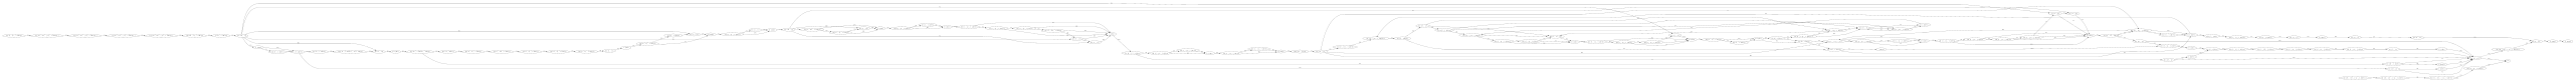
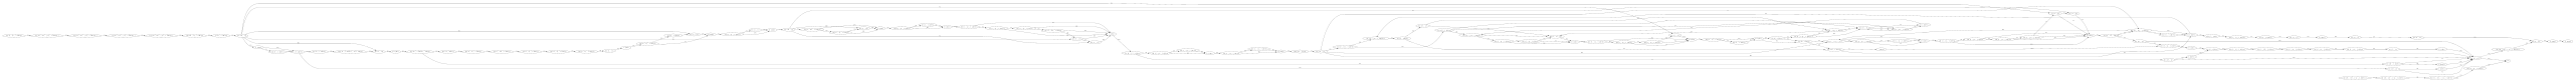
  digraph {
    fontname="Liberation Mono"
    rankdir=LR
    node [fontname="Liberation Mono"]
    edge [fontname="Liberation Mono"]
    n1 [label="sub sp , sp , # address"]
    n2 [label="stp x24 , x23 , [ sp , # address ]"]
    n3 [label="stp x22 , x21 , [ sp , # address ]"]
    n4 [label="stp x20 , x19 , [ sp , # address ]"]
    n5 [label="stp x29 , x30 , [ sp , # address ]"]
    n6 [label="add x29 , sp , # address"]
    n7 [label="mov w1 , # address"]
    n8 [label="mov x19 , x0"]
    n9 [label="bl symbol"]
    n10 [label="mov x0 , x19"]
    n11 [label="mov x1 , x19"]
    n12 [label="mov x0 , x19"]
    n13 [label="mov x0 , x19"]
    n14 [label="mov x3 , x19"]
    n15 [label="cmp w0 , # address"]
    n16 [label="b.lt address"]
    n17 [label="bl symbol"]
    n18 [label="bl symbol"]
    n19 [label="mov x5 , x20"]
    n20 [label="bl symbol"]
    n21 [label="mov x5 , x20"]
    n22 [label="bl symbol"]
    n23 [label="bl symbol"]
    n24 [label="mov w19 , wzr"]
    n25 [label="mov w1 , # address"]
    n26 [label="b address"]
    n27 [label="mov w0 , w19"]
    n28 [label="movk w1 , # address , lsl # address"]
    n29 [label="ldp x29 , x30 , [ sp , # address ]"]
    n30 [label=ret]
    n31 [label="mov w1 , wzr"]
    n32 [label="tbnz w0 , # address , address"]
    n33 [label="mov w19 , # address"]
    n34 [label="adrp x0 , address"]
    n35 [label="b address"]
    n36 [label="add x0 , x0 , # address"]
    n37 [label="sub x1 , x29 , # address"]
    n38 [label="ldp x20 , x19 , [ sp , # address ]"]
    n39 [label="ldp x22 , x21 , [ sp , # address ]"]
    n40 [label="ldp x24 , x23 , [ sp , # address ]"]
    n41 [label="add sp , sp , # address"]
    n42 [label="add x2 , sp , # address"]
    n43 [label="add x3 , sp , # address"]
    n44 [label="add x4 , sp , # address"]
    n45 [label="mov x5 , xzr"]
    n46 [label="bl symbol"]
    n47 [label="add x0 , sp , # address"]
    n48 [label="mov w2 , # address"]
    n49 [label="add x0 , sp , # address"]
    n50 [label="mov x1 , xzr"]
    n51 [label="bl symbol"]
    n52 [label="mov x20 , x0"]
    n53 [label="sub x0 , x29 , # address"]
    n54 [label="mov x2 , x20"]
    n55 [label="add x1 , sp , # address"]
    n56 [label="bl symbol"]
    n57 [label="add x0 , sp , # address"]
    n58 [label="mov w1 , # address"]
    n59 [label="bl symbol"]
    n60 [label="add x1 , sp , # address"]
    n61 [label="add x2 , sp , # address"]
    n62 [label="add x3 , sp , # address"]
    n63 [label="tbz w0 , # 0 , address"]
    n64 [label="sub x4 , x29 , # address"]
    n65 [label="mov w19 , wzr"]
    n66 [label="add x0 , sp , # address"]
    n67 [label="b address"]
    n68 [label="add x1 , sp , # address"]
    n69 [label="bl symbol"]
    n70 [label="adrp x0 , address"]
    n71 [label="add x0 , sp , # address"]
    n72 [label="add x0 , x0 , # address"]
    n73 [label="sub x1 , x29 , # address"]
    n74 [label="add x1 , sp , # address"]
    n75 [label="bl symbol"]
    n76 [label="adrp x22 , string"]
    n77 [label="mov x21 , xzr"]
    n78 [label="add x22 , x22 , # address"]
    n79 [label="ldrb w2 , [ x22 , x21 ]"]
    n80 [label="add x21 , x21 , # address"]
    n81 [label="b.ne address"]
    n82 [label="ldr x8 , [ sp , # address ]"]
    n83 [label="add x0 , sp , # address"]
    n84 [label="bl symbol"]
    n85 [label="cmp x21 , # address"]
    n86 [label="adrp x1 , symbol"]
    n87 [label="cbz x8 , address"]
    n88 [label="mov w19 , # address"]
    n89 [label="mov x26 , xzr"]
    n90 [label="add x2 , sp , # address"]
    n91 [label="add x3 , sp , # address"]
    n92 [label="add x4 , sp , # address"]
    n93 [label="mov x5 , xzr"]
    n94 [label="bl symbol"]
    n95 [label="b address"]
    n96 [label="add x0 , sp , # address"]
    n97 [label="bl symbol"]
    n98 [label="mov w24 , # address"]
    n99 [label="add x23 , x23 , # address"]
    n100 [label="add x2 , x8 , x23"]
    n101 [label="ldr x8 , [ sp , # address ]"]
    n102 [label="cmp x24 , x8"]
    n103 [label="add x24 , x24 , # address"]
    n104 [label="bl symbol"]
    n105 [label="add x0 , sp , # address"]
    n106 [label="b.lo address"]
    n107 [label="add x1 , sp , # address"]
    n108 [label="cbnz w0 , address"]
    n109 [label="add x1 , sp , # address"]
    n110 [label="add x1 , sp , # address"]
    n111 [label="ldr x8 , [ sp , # address ]"]
    n112 [label="add x2 , sp , # address"]
    n113 [label="add x3 , sp , # address"]
    n114 [label="tbz w0 , # 0 , address"]
    n115 [label="sub x4 , x29 , # address"]
    n116 [label="mov w19 , wzr"]
    n117 [label="add x0 , sp , # address"]
    n118 [label="add x1 , sp , # address"]
    n119 [label="add x2 , sp , # address"]
    n120 [label="add x0 , sp , # address"]
    n121 [label="mov w1 , # address"]
    n122 [label="bl symbol"]
    n123 [label="cbz w0 , address"]
    n124 [label="add x1 , x1 , # address"]
    n125 [label="mov w2 , # address"]
    n126 [label="mov x0 , xzr"]
    n127 [label="bl symbol"]
    n128 [label="mov x2 , x0"]
    n129 [label="mov w0 , wzr"]
    n130 [label="bl symbol"]
    n131 [label="bl symbol"]
    n1 -> n2 [label=CFG]
    n2 -> n3 [label=CFG]
    n3 -> n4 [label=CFG]
    n4 -> n5 [label=CFG]
    n5 -> n6 [label=CFG]
    n6 -> n7 [label=CFG]
    n7 -> n8 [label=CFG]
    n8 -> n9 [label=CFG]
    n8 -> n10 [label=DFG]
    n8 -> n11 [label=CFG]
    n8 -> n12 [label=DFG]
    n8 -> n13 [label=DFG]
    n8 -> n14 [label=DFG]
    n9 -> n15 [label=CFG]
    n9 -> n16 [label=DFG]
    n10 -> n17 [label=DFG]
    n11 -> n18 [label=DFG]
    n12 -> n19 [label=CFG]
    n12 -> n20 [label=DFG]
    n13 -> n21 [label=CFG]
    n13 -> n22 [label=DFG]
    n14 -> n23 [label=DFG]
    n15 -> n16 [label=CFG]
    n16 -> n24 [label=CFG]
    n16 -> n25 [label=CFG]
    n17 -> n32 [label=DFG]
    n18 -> n49 [label=CFG]
    n19 -> n20 [label=DFG]
    n20 -> n63 [label=DFG]
    n21 -> n22 [label=DFG]
    n22 -> n114 [label=DFG]
    n23 -> n120 [label=CFG]
    n24 -> n26 [label=CFG]
    n24 -> n27 [label=DFG]
    n25 -> n28 [label=CFG]
    n26 -> n27 [label=CFG]
    n27 -> n29 [label=CFG]
    n27 -> n30 [label=DFG]
    n28 -> n10 [label=CFG]
    n29 -> n31 [label=CFG]
    n31 -> n130 [label=CFG]
    n32 -> n33 [label=CFG]
    n32 -> n34 [label=CFG]
    n33 -> n27 [label=DFG]
    n33 -> n35 [label=CFG]
    n34 -> n36 [label=CFG]
    n35 -> n27 [label=CFG]
    n36 -> n37 [label=CFG]
    n37 -> n42 [label=CFG]
    n38 -> n39 [label=CFG]
    n39 -> n40 [label=CFG]
    n40 -> n41 [label=CFG]
    n41 -> n30 [label=CFG]
    n42 -> n43 [label=CFG]
    n43 -> n44 [label=CFG]
    n44 -> n45 [label=CFG]
    n45 -> n46 [label=CFG]
    n46 -> n47 [label=CFG]
    n47 -> n18 [label=DFG]
    n47 -> n48 [label=CFG]
    n48 -> n11 [label=CFG]
    n49 -> n50 [label=CFG]
    n49 -> n51 [label=DFG]
    n50 -> n51 [label=CFG]
    n51 -> n52 [label=DFG]
    n52 -> n19 [label=DFG]
    n52 -> n21 [label=DFG]
    n52 -> n53 [label=CFG]
    n52 -> n54 [label=DFG]
    n53 -> n55 [label=CFG]
    n53 -> n56 [label=DFG]
    n54 -> n56 [label=DFG]
    n55 -> n54 [label=CFG]
    n55 -> n56 [label=DFG]
    n56 -> n57 [label=CFG]
    n57 -> n58 [label=CFG]
    n57 -> n59 [label=DFG]
    n58 -> n59 [label=CFG]
    n59 -> n60 [label=CFG]
    n60 -> n20 [label=DFG]
    n60 -> n61 [label=CFG]
    n61 -> n20 [label=DFG]
    n61 -> n62 [label=CFG]
    n62 -> n20 [label=DFG]
    n62 -> n64 [label=CFG]
    n63 -> n65 [label=CFG]
    n63 -> n66 [label=CFG]
    n64 -> n12 [label=CFG]
    n64 -> n20 [label=DFG]
    n65 -> n27 [label=DFG]
    n65 -> n67 [label=CFG]
    n66 -> n68 [label=CFG]
    n66 -> n69 [label=DFG]
    n67 -> n70 [label=CFG]
    n68 -> n69 [label=DFG]
    n69 -> n71 [label=CFG]
    n70 -> n72 [label=CFG]
    n71 -> n74 [label=CFG]
    n71 -> n75 [label=DFG]
    n72 -> n73 [label=CFG]
    n73 -> n90 [label=CFG]
    n74 -> n75 [label=DFG]
    n75 -> n76 [label=CFG]
    n76 -> n77 [label=CFG]
    n77 -> n78 [label=CFG]
    n77 -> n79 [label=DFG]
    n77 -> n80 [label=DFG]
    n77 -> n81 [label=DFG]
    n78 -> n82 [label=CFG]
    n79 -> n83 [label=CFG]
    n79 -> n84 [label=DFG]
    n80 -> n79 [label=DFG]
    n80 -> n81 [label=DFG]
    n80 -> n85 [label=CFG]
    n81 -> n82 [label=CFG]
    n81 -> n86 [label=CFG]
    n82 -> n87 [label=DFG]
    n83 -> n84 [label=DFG]
    n83 -> n109 [label=CFG]
    n84 -> n110 [label=CFG]
    n85 -> n81 [label=CFG]
    n86 -> n124 [label=CFG]
    n87 -> n88 [label=CFG]
    n87 -> n89 [label=CFG]
    n88 -> n27 [label=DFG]
    n88 -> n95 [label=CFG]
-   n89 -> n98 [label=CFG]
+   n78 -> n98 [label=CFG]
    n89 -> n99 [label=DFG]
    n89 -> n100 [label=DFG]
    n90 -> n91 [label=CFG]
    n91 -> n92 [label=CFG]
    n92 -> n93 [label=CFG]
    n93 -> n94 [label=CFG]
    n94 -> n27 [label=CFG]
    n95 -> n96 [label=CFG]
    n96 -> n97 [label=DFG]
    n97 -> n70 [label=CFG]
    n98 -> n101 [label=CFG]
    n98 -> n102 [label=DFG]
    n98 -> n103 [label=DFG]
    n99 -> n100 [label=DFG]
    n99 -> n102 [label=CFG]
    n100 -> n104 [label=DFG]
    n101 -> n100 [label=DFG]
    n101 -> n105 [label=CFG]
    n102 -> n103 [label=CFG]
    n102 -> n106 [label=DFG]
    n103 -> n102 [label=DFG]
    n103 -> n106 [label=CFG]
    n104 -> n117 [label=CFG]
    n105 -> n104 [label=DFG]
    n105 -> n107 [label=CFG]
    n106 -> n101 [label=CFG]
    n107 -> n100 [label=CFG]
    n107 -> n104 [label=DFG]
    n108 -> n79 [label=CFG]
    n108 -> n88 [label=CFG]
    n109 -> n84 [label=DFG]
    n110 -> n22 [label=DFG]
    n110 -> n112 [label=CFG]
    n111 -> n99 [label=CFG]
    n111 -> n102 [label=DFG]
    n112 -> n22 [label=DFG]
    n112 -> n113 [label=CFG]
    n113 -> n22 [label=DFG]
    n113 -> n115 [label=CFG]
    n114 -> n80 [label=CFG]
    n114 -> n116 [label=CFG]
    n115 -> n13 [label=CFG]
    n115 -> n22 [label=DFG]
    n116 -> n27 [label=DFG]
    n116 -> n96 [label=CFG]
    n117 -> n23 [label=DFG]
    n117 -> n118 [label=CFG]
    n118 -> n23 [label=DFG]
    n118 -> n119 [label=CFG]
    n119 -> n14 [label=CFG]
    n119 -> n23 [label=DFG]
    n120 -> n121 [label=CFG]
    n120 -> n122 [label=DFG]
    n121 -> n122 [label=CFG]
    n122 -> n108 [label=DFG]
    n122 -> n123 [label=DFG]
    n123 -> n108 [label=CFG]
    n123 -> n111 [label=CFG]
    n124 -> n125 [label=CFG]
    n125 -> n126 [label=CFG]
    n126 -> n127 [label=CFG]
    n127 -> n128 [label=DFG]
    n128 -> n129 [label=CFG]
    n129 -> n31 [label=CFG]
    n130 -> n131 [label=CFG]
  }
